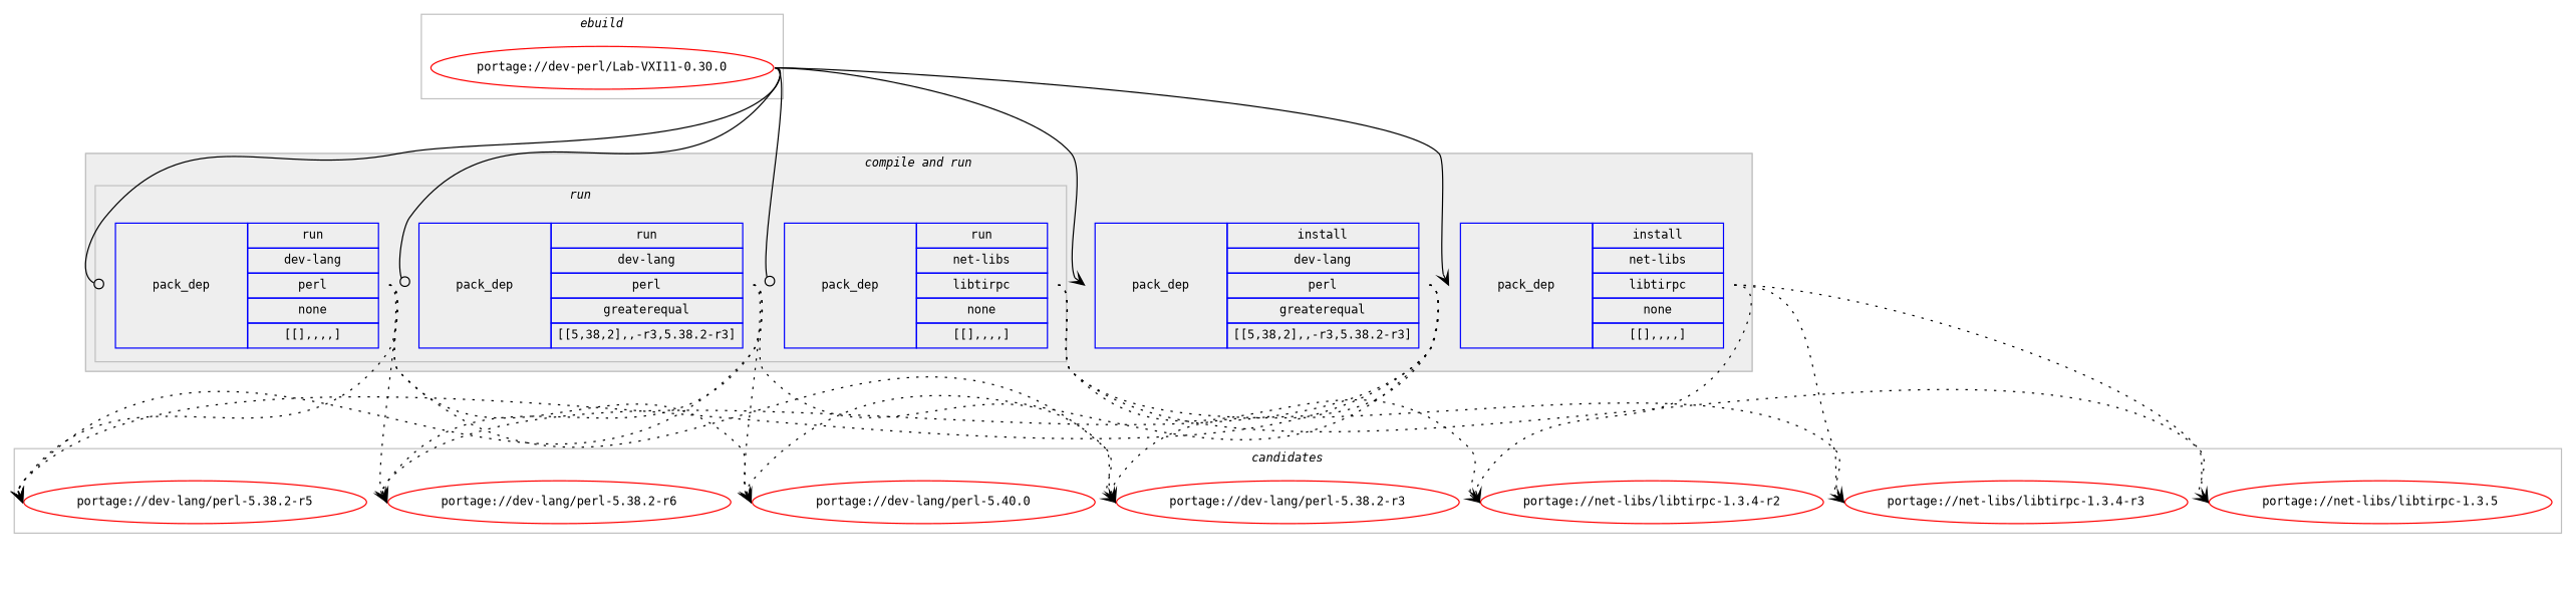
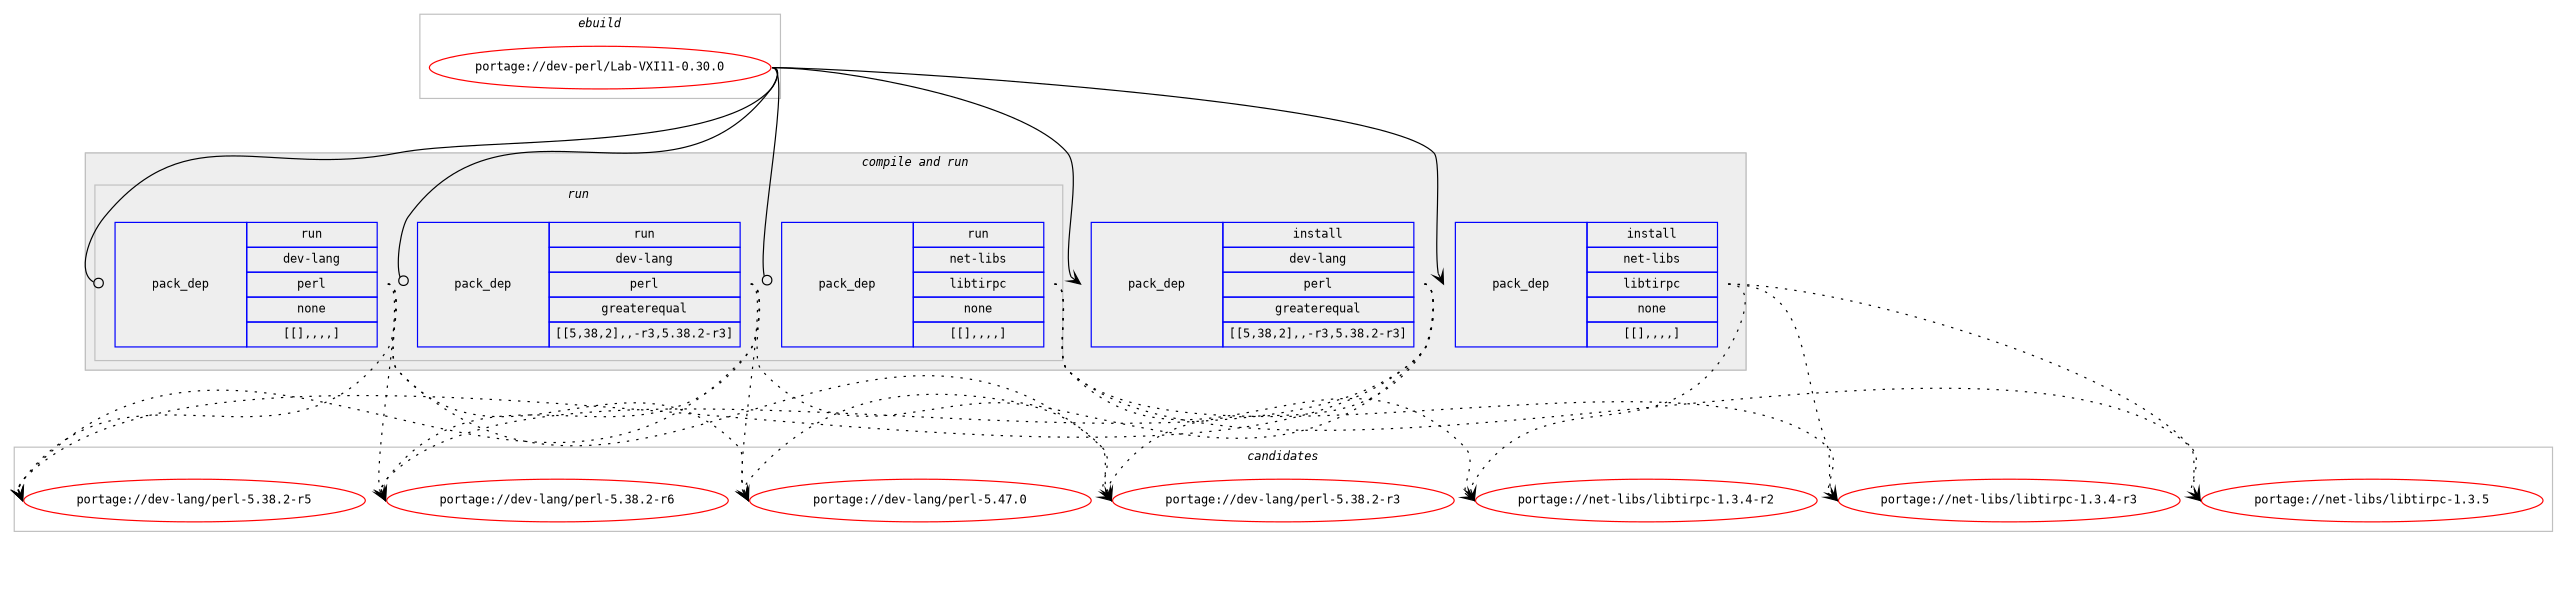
  digraph {
    compound=true
    concentrate=true
    fontname="DejaVu Sans Mono"
    fontsize=10
    newrank=true
    rankdir=TB
    ranksep=1.5
    node [color=red fontname="DejaVu Sans Mono" fontsize=10]
    edge [arrowhead=vee fontname="DejaVu Sans Mono" headport=w style=dotted tailport=e weight=100]
    n1 [label="portage://dev-perl/Lab-VXI11-0.30.0" width=4]
    n2 [color=blue label=<<TABLE BORDER="0" CELLBORDER="1" CELLSPACING="0" CELLPADDING="4" WIDTH="220"><TR><TD ROWSPAN="6" CELLPADDING="30">pack_dep</TD></TR><TR><TD WIDTH="110">install</TD></TR><TR><TD>dev-lang</TD></TR><TR><TD>perl</TD></TR><TR><TD>greaterequal</TD></TR><TR><TD>[[5,38,2],,-r3,5.38.2-r3]</TD></TR></TABLE>> shape=none]
    n3 [color=blue label=<<TABLE BORDER="0" CELLBORDER="1" CELLSPACING="0" CELLPADDING="4" WIDTH="220"><TR><TD ROWSPAN="6" CELLPADDING="30">pack_dep</TD></TR><TR><TD WIDTH="110">install</TD></TR><TR><TD>net-libs</TD></TR><TR><TD>libtirpc</TD></TR><TR><TD>none</TD></TR><TR><TD>[[],,,,]</TD></TR></TABLE>> shape=none]
    n4 [color=blue label=<<TABLE BORDER="0" CELLBORDER="1" CELLSPACING="0" CELLPADDING="4" WIDTH="220"><TR><TD ROWSPAN="6" CELLPADDING="30">pack_dep</TD></TR><TR><TD WIDTH="110">run</TD></TR><TR><TD>dev-lang</TD></TR><TR><TD>perl</TD></TR><TR><TD>greaterequal</TD></TR><TR><TD>[[5,38,2],,-r3,5.38.2-r3]</TD></TR></TABLE>> shape=none]
    n5 [color=blue label=<<TABLE BORDER="0" CELLBORDER="1" CELLSPACING="0" CELLPADDING="4" WIDTH="220"><TR><TD ROWSPAN="6" CELLPADDING="30">pack_dep</TD></TR><TR><TD WIDTH="110">run</TD></TR><TR><TD>dev-lang</TD></TR><TR><TD>perl</TD></TR><TR><TD>none</TD></TR><TR><TD>[[],,,,]</TD></TR></TABLE>> shape=none]
    n6 [color=blue label=<<TABLE BORDER="0" CELLBORDER="1" CELLSPACING="0" CELLPADDING="4" WIDTH="220"><TR><TD ROWSPAN="6" CELLPADDING="30">pack_dep</TD></TR><TR><TD WIDTH="110">run</TD></TR><TR><TD>net-libs</TD></TR><TR><TD>libtirpc</TD></TR><TR><TD>none</TD></TR><TR><TD>[[],,,,]</TD></TR></TABLE>> shape=none]
-   n7 [label="portage://dev-lang/perl-5.40.0" width=4]
+   n7 [label="portage://dev-lang/perl-5.47.0" width=4]
    n8 [label="portage://dev-lang/perl-5.38.2-r6" width=4]
    n9 [label="portage://dev-lang/perl-5.38.2-r5" width=4]
    n10 [label="portage://dev-lang/perl-5.38.2-r3" width=4]
    n11 [label="portage://net-libs/libtirpc-1.3.5" width=4]
    n12 [label="portage://net-libs/libtirpc-1.3.4-r3" width=4]
    n13 [label="portage://net-libs/libtirpc-1.3.4-r2" width=4]
    subgraph cluster_1 {
      color=gray
      label=<<i>ebuild</i>>
      n1
    }
    subgraph cluster_2 {
      color=gray
      label=<<i>dependencies</i>>
      subgraph cluster_3 {
        color=gray
        fillcolor="#eeeeee"
        label=<<i>compile</i>>
        style=filled
        subgraph sub_4 {
          color=gray
          fillcolor="#eeeeee"
          label=<<i>compile</i>>
          style=filled
          n2
        }
        subgraph sub_5 {
          color=gray
          fillcolor="#eeeeee"
          label=<<i>compile</i>>
          style=filled
          n3
        }
      }
      subgraph cluster_6 {
        color=gray
        fillcolor="#eeeeee"
        label=<<i>compile and run</i>>
        style=filled
      }
      subgraph cluster_7 {
        color=gray
        fillcolor="#eeeeee"
        label=<<i>run</i>>
        style=filled
        subgraph sub_8 {
          color=gray
          fillcolor="#eeeeee"
          label=<<i>run</i>>
          style=filled
          n4
        }
        subgraph sub_9 {
          color=gray
          fillcolor="#eeeeee"
          label=<<i>run</i>>
          style=filled
          n5
        }
        subgraph sub_10 {
          color=gray
          fillcolor="#eeeeee"
          label=<<i>run</i>>
          style=filled
          n6
        }
      }
    }
    subgraph cluster_11 {
      color=gray
      label=<<i>candidates</i>>
      rank=same
      subgraph sub_12 {
        color=black
        label=<<i>candidates</i>>
        nodesep=1
        rank=same
        n7
        n8
        n9
        n10
      }
      subgraph sub_13 {
        color=black
        label=<<i>candidates</i>>
        nodesep=1
        rank=same
        n11
        n12
        n13
      }
      subgraph sub_14 {
        color=black
        label=<<i>candidates</i>>
        nodesep=1
        rank=same
        n7
        n8
        n9
        n10
      }
      subgraph sub_15 {
        color=black
        label=<<i>candidates</i>>
        nodesep=1
        rank=same
        n7
        n8
        n9
        n10
      }
      subgraph sub_16 {
        color=black
        label=<<i>candidates</i>>
        nodesep=1
        rank=same
        n11
        n12
        n13
      }
    }
    n1 -> n2 [style=solid weight=20]
    n1 -> n3 [style=solid weight=20]
    n1 -> n4 [arrowhead=odot style=solid weight=20]
    n1 -> n5 [arrowhead=odot style=solid weight=20]
    n1 -> n6 [arrowhead=odot style=solid weight=20]
    n2 -> n7
    n2 -> n8
    n2 -> n9
    n2 -> n10
    n3 -> n11
    n3 -> n12
    n3 -> n13
    n4 -> n7
    n4 -> n8
    n4 -> n9
    n4 -> n10
    n5 -> n7
    n5 -> n8
    n5 -> n9
    n5 -> n10
    n6 -> n11
    n6 -> n12
    n6 -> n13
  }
